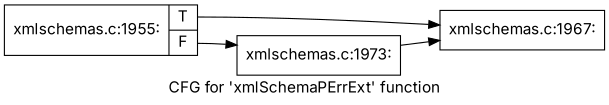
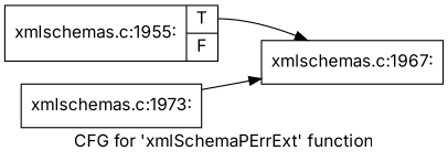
  digraph {
    fontname=Inter
    label="CFG for 'xmlSchemaPErrExt' function"
    rankdir=LR
    node [fontname=Inter shape=record]
    edge [fontname=Inter]
    n1 [label="{xmlschemas.c:1955:|{<s0>T|<s1>F}}"]
    n2 [label="{xmlschemas.c:1967:}"]
    n3 [label="{xmlschemas.c:1973:}"]
    n1 -> n2 [tailport=s0]
-   n1 -> n3 [tailport=s1]
    n3 -> n2
  }
